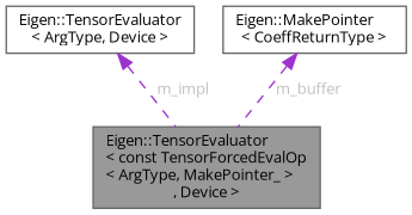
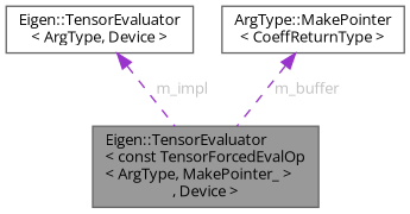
  digraph {
    fontname="Open Sans"
    node [color=gray40 fillcolor=white fontname="Open Sans" fontsize=10 shape=box style=filled]
    edge [color=darkorchid3 dir=back fontcolor=grey fontname="Open Sans" fontsize=10 labelfontname=Helvetica labelfontsize=10 style=dashed]
    n1 [fillcolor=grey60 fontcolor=black height=0.2 label="Eigen::TensorEvaluator\l\< const TensorForcedEvalOp\l\< ArgType, MakePointer_ \>\l, Device \>" width=0.4]
    n2 [height=0.2 label="Eigen::TensorEvaluator\l\< ArgType, Device \>" width=0.4]
-   n3 [height=0.2 label="Eigen::MakePointer\l\< CoeffReturnType \>" width=0.4]
+   n3 [height=0.2 label="ArgType::MakePointer\l\< CoeffReturnType \>" width=0.4]
    n2 -> n1 [label=" m_impl"]
    n3 -> n1 [label=" m_buffer"]
  }
